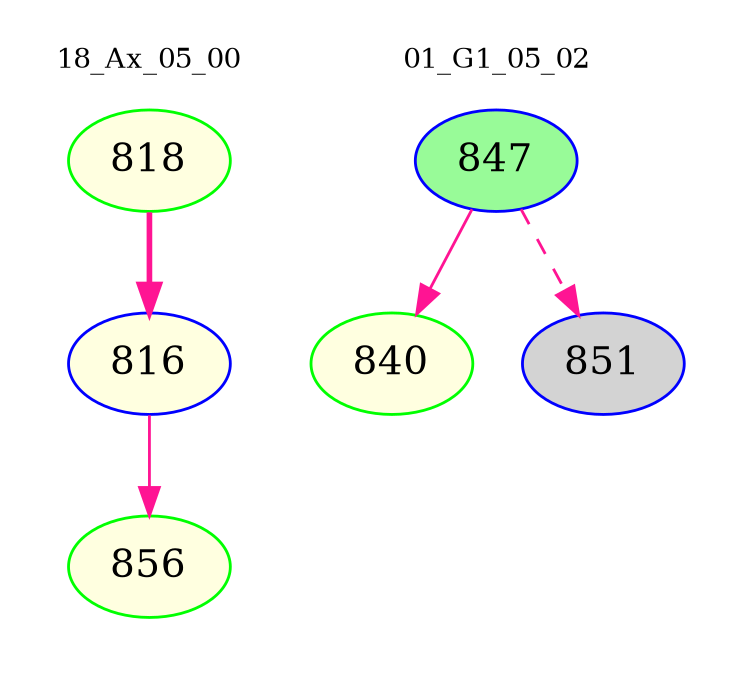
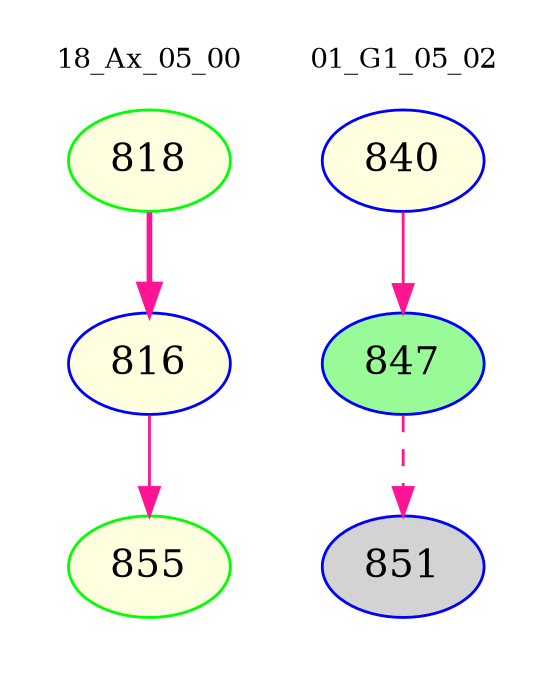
  digraph {
    node [color=green fillcolor=lightyellow style=filled]
    edge [color=deeppink style=solid]
    n1 [label=818]
    n2 [color=blue label=816]
-   n3 [label=856]
+   n3 [label=855]
    n4 [color=blue fillcolor=palegreen label=847]
-   n5 [label=840]
+   n5 [color=blue label=840]
    n6 [color=blue fillcolor=lightgrey label=851]
    subgraph cluster_1 {
      color=white
      fontsize=10
      label="18_Ax_05_00"
      n1
      n2
      n3
    }
    subgraph cluster_2 {
      color=white
      fontsize=10
      label="01_G1_05_02"
      n4
      n5
      n6
    }
    n1 -> n2 [style=bold]
    n2 -> n3
-   n4 -> n5
+   n5 -> n4
    n4 -> n6 [style=dashed]
  }
